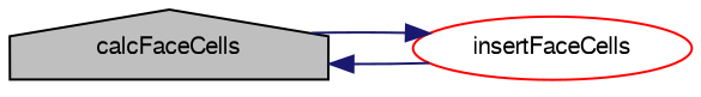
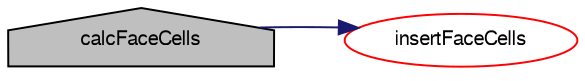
  digraph {
    rankdir=LR
    node [fontname=FreeSans fontsize=10]
    edge [color=midnightblue dir=back fontname=FreeSans fontsize=10 labelfontname=FreeSans labelfontsize=10 style=solid]
    n1 [color=black fillcolor=grey75 fontcolor=black height=0.2 label=calcFaceCells shape=house style=filled width=0.4]
    n2 [color=red height=0.2 label=insertFaceCells shape=ellipse width=0.4]
-   n1 -> n2
    n2 -> n1
  }
